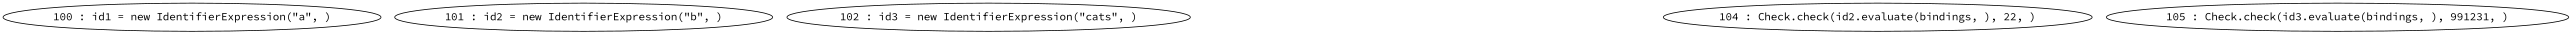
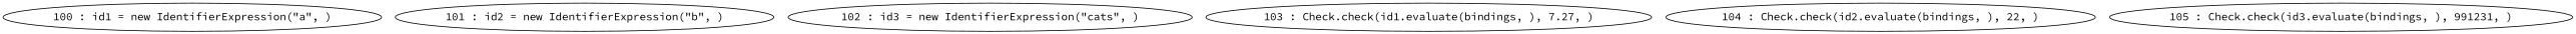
  digraph {
    fontname="Source Code Pro"
    node [fontname="Source Code Pro"]
    "100 : id1 = new IdentifierExpression(\"a\", )"
    "101 : id2 = new IdentifierExpression(\"b\", )"
    "102 : id3 = new IdentifierExpression(\"cats\", )"
+   "103 : Check.check(id1.evaluate(bindings, ), 7.27, )"
    "104 : Check.check(id2.evaluate(bindings, ), 22, )"
    "105 : Check.check(id3.evaluate(bindings, ), 991231, )"
  }
